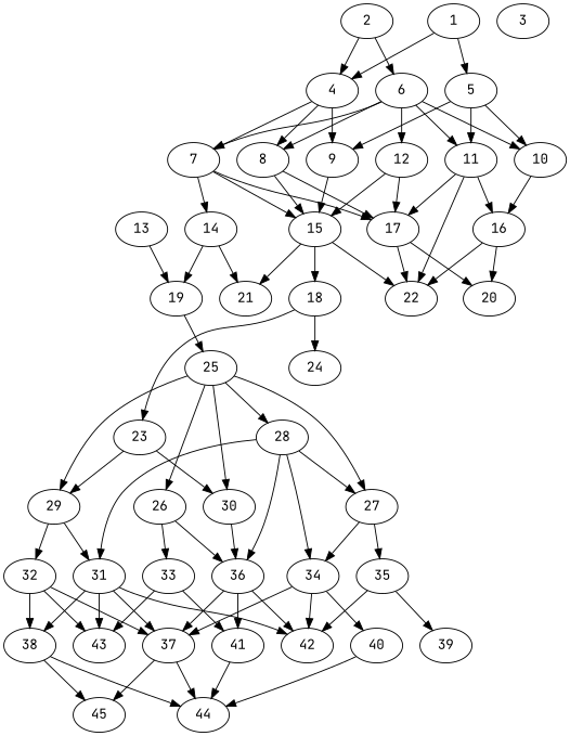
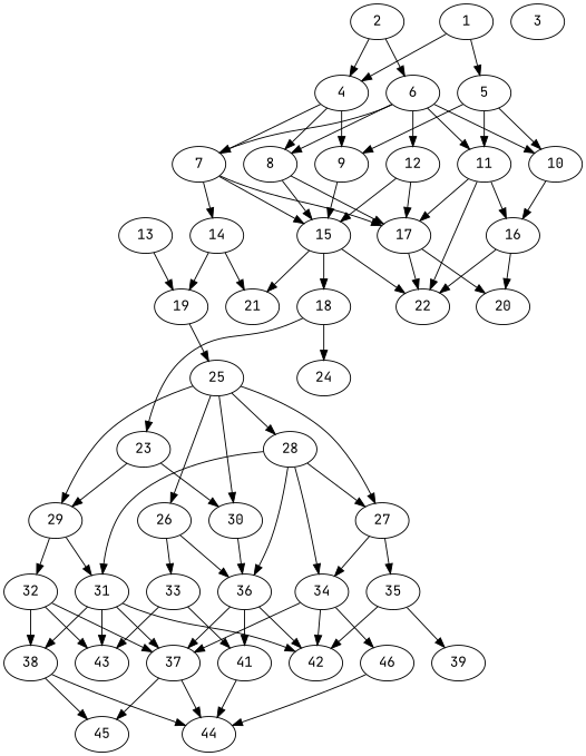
  digraph {
    fontname="JetBrains Mono"
    node [alpha=0.08 fontname="JetBrains Mono"]
    edge [fontname="JetBrains Mono"]
    1 [alpha=0.03 expect_size=26796032]
    4 [expect_size=16123904]
    5 [alpha=0.04 expect_size=49040384]
    7 [alpha=0.02 expect_size=28211200]
    8 [alpha=0.13 expect_size=35209216]
    9 [alpha=0.14 expect_size=11616256]
    10 [alpha=0.09 expect_size=30979072]
    11 [alpha=0.09 expect_size=12887040]
    14 [alpha=0.12 expect_size=48161792]
    15 [alpha=0.15 expect_size=19307520]
    17 [alpha=0.06 expect_size=36180992]
    16 [alpha=0.15 expect_size=28878848]
    22 [alpha=0.18 expect_size=5369856]
    2 [alpha=0.14 expect_size=26413056]
    6 [alpha=0.03 expect_size=38944768]
    12 [alpha=0.11 expect_size=19801088]
    3 [alpha=0.18 expect_size=15722496]
    19 [alpha=0.17 expect_size=25023488]
    21 [alpha=0.09 expect_size=31997952]
    18 [alpha=0.18 expect_size=40663040]
    20 [expect_size=11910144]
    13 [alpha=0.03 expect_size=5360640]
    25 [expect_size=19812352]
    23 [alpha=0.12 expect_size=31841280]
    24 [alpha=0.11 expect_size=37894144]
    29 [alpha=0.10 expect_size=8210432]
    30 [alpha=0.17 expect_size=48830464]
    26 [alpha=0.19 expect_size=8488960]
    27 [alpha=0.20 expect_size=44632064]
    28 [alpha=0.14 expect_size=12352512]
    31 [expect_size=21681152]
    32 [alpha=0.05 expect_size=42688512]
    36 [expect_size=15600640]
    33 [alpha=0.01 expect_size=38651904]
    34 [alpha=0.16 expect_size=20051968]
    35 [alpha=0.17 expect_size=44954624]
    43 [alpha=0.06 expect_size=44625920]
    37 [alpha=0.12 expect_size=12880896]
    42 [alpha=0.13 expect_size=33587200]
    38 [alpha=0.12 expect_size=12574720]
    41 [alpha=0.11 expect_size=14872576]
-   40 [alpha=0.09 expect_size=21108736]
+   40 [alpha=0.09 expect_size=21108736 label=46]
    39 [alpha=0.19 expect_size=44650496]
    44 [alpha=0.12 expect_size=48106496]
    45 [alpha=0.05 expect_size=39762944]
    1 -> 4
    1 -> 5
    4 -> 7
    4 -> 8
    4 -> 9
    5 -> 9
    5 -> 10
    5 -> 11
    7 -> 14
    7 -> 15
    7 -> 17
    8 -> 15
    8 -> 17
    9 -> 15
    10 -> 16
    11 -> 17
    11 -> 16
    11 -> 22
    14 -> 19
    14 -> 21
    15 -> 22
    15 -> 21
    15 -> 18
    17 -> 22
    17 -> 20
    16 -> 22
    16 -> 20
    2 -> 4
    2 -> 6
    6 -> 7
    6 -> 8
    6 -> 10
    6 -> 11
    6 -> 12
    12 -> 15
    12 -> 17
    19 -> 25
    18 -> 23
    18 -> 24
    13 -> 19
    25 -> 29
    25 -> 30
    25 -> 26
    25 -> 27
    25 -> 28
    23 -> 29
    23 -> 30
    29 -> 31
    29 -> 32
    30 -> 36
    26 -> 36
    26 -> 33
    27 -> 34
    27 -> 35
    28 -> 27
    28 -> 31
    28 -> 36
    28 -> 34
    31 -> 43
    31 -> 37
    31 -> 42
    31 -> 38
    32 -> 43
    32 -> 37
    32 -> 38
    36 -> 37
    36 -> 42
    36 -> 41
    33 -> 43
    33 -> 41
    34 -> 37
    34 -> 42
    34 -> 40
    35 -> 42
    35 -> 39
    37 -> 44
    37 -> 45
    38 -> 44
    38 -> 45
    41 -> 44
    40 -> 44
  }
